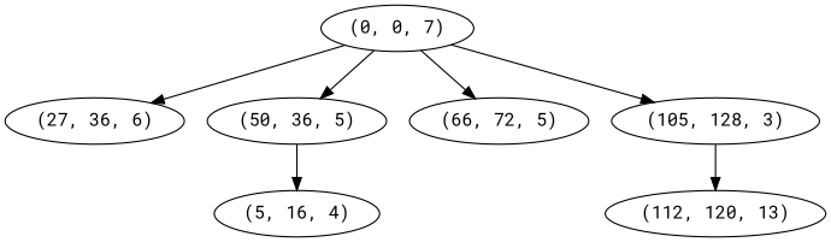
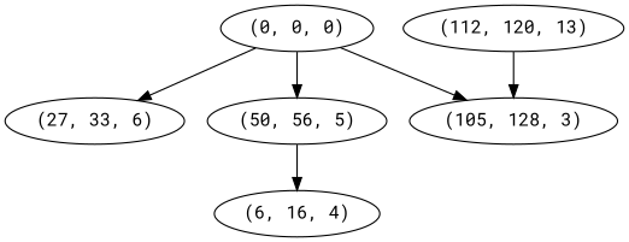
  digraph {
    fontname="Roboto Mono"
    node [fontname="Roboto Mono"]
    edge [fontname="Roboto Mono"]
-   "(0, 0, 0)" [label="(0, 0, 7)"]
-   "(27, 33, 6)" [label="(27, 36, 6)"]
-   "(50, 56, 5)" [label="(50, 36, 5)"]
-   "(66, 72, 5)"
+   "(0, 0, 0)"
+   "(27, 33, 6)"
+   "(50, 56, 5)"
    n5 [label="(105, 128, 3)"]
-   "(5, 16, 4)"
+   "(5, 16, 4)" [label="(6, 16, 4)"]
    n7 [label="(112, 120, 13)"]
    "(0, 0, 0)" -> "(27, 33, 6)"
    "(0, 0, 0)" -> "(50, 56, 5)"
-   "(0, 0, 0)" -> "(66, 72, 5)"
    "(0, 0, 0)" -> n5
    "(50, 56, 5)" -> "(5, 16, 4)"
-   n5 -> n7
+   n7 -> n5
  }
